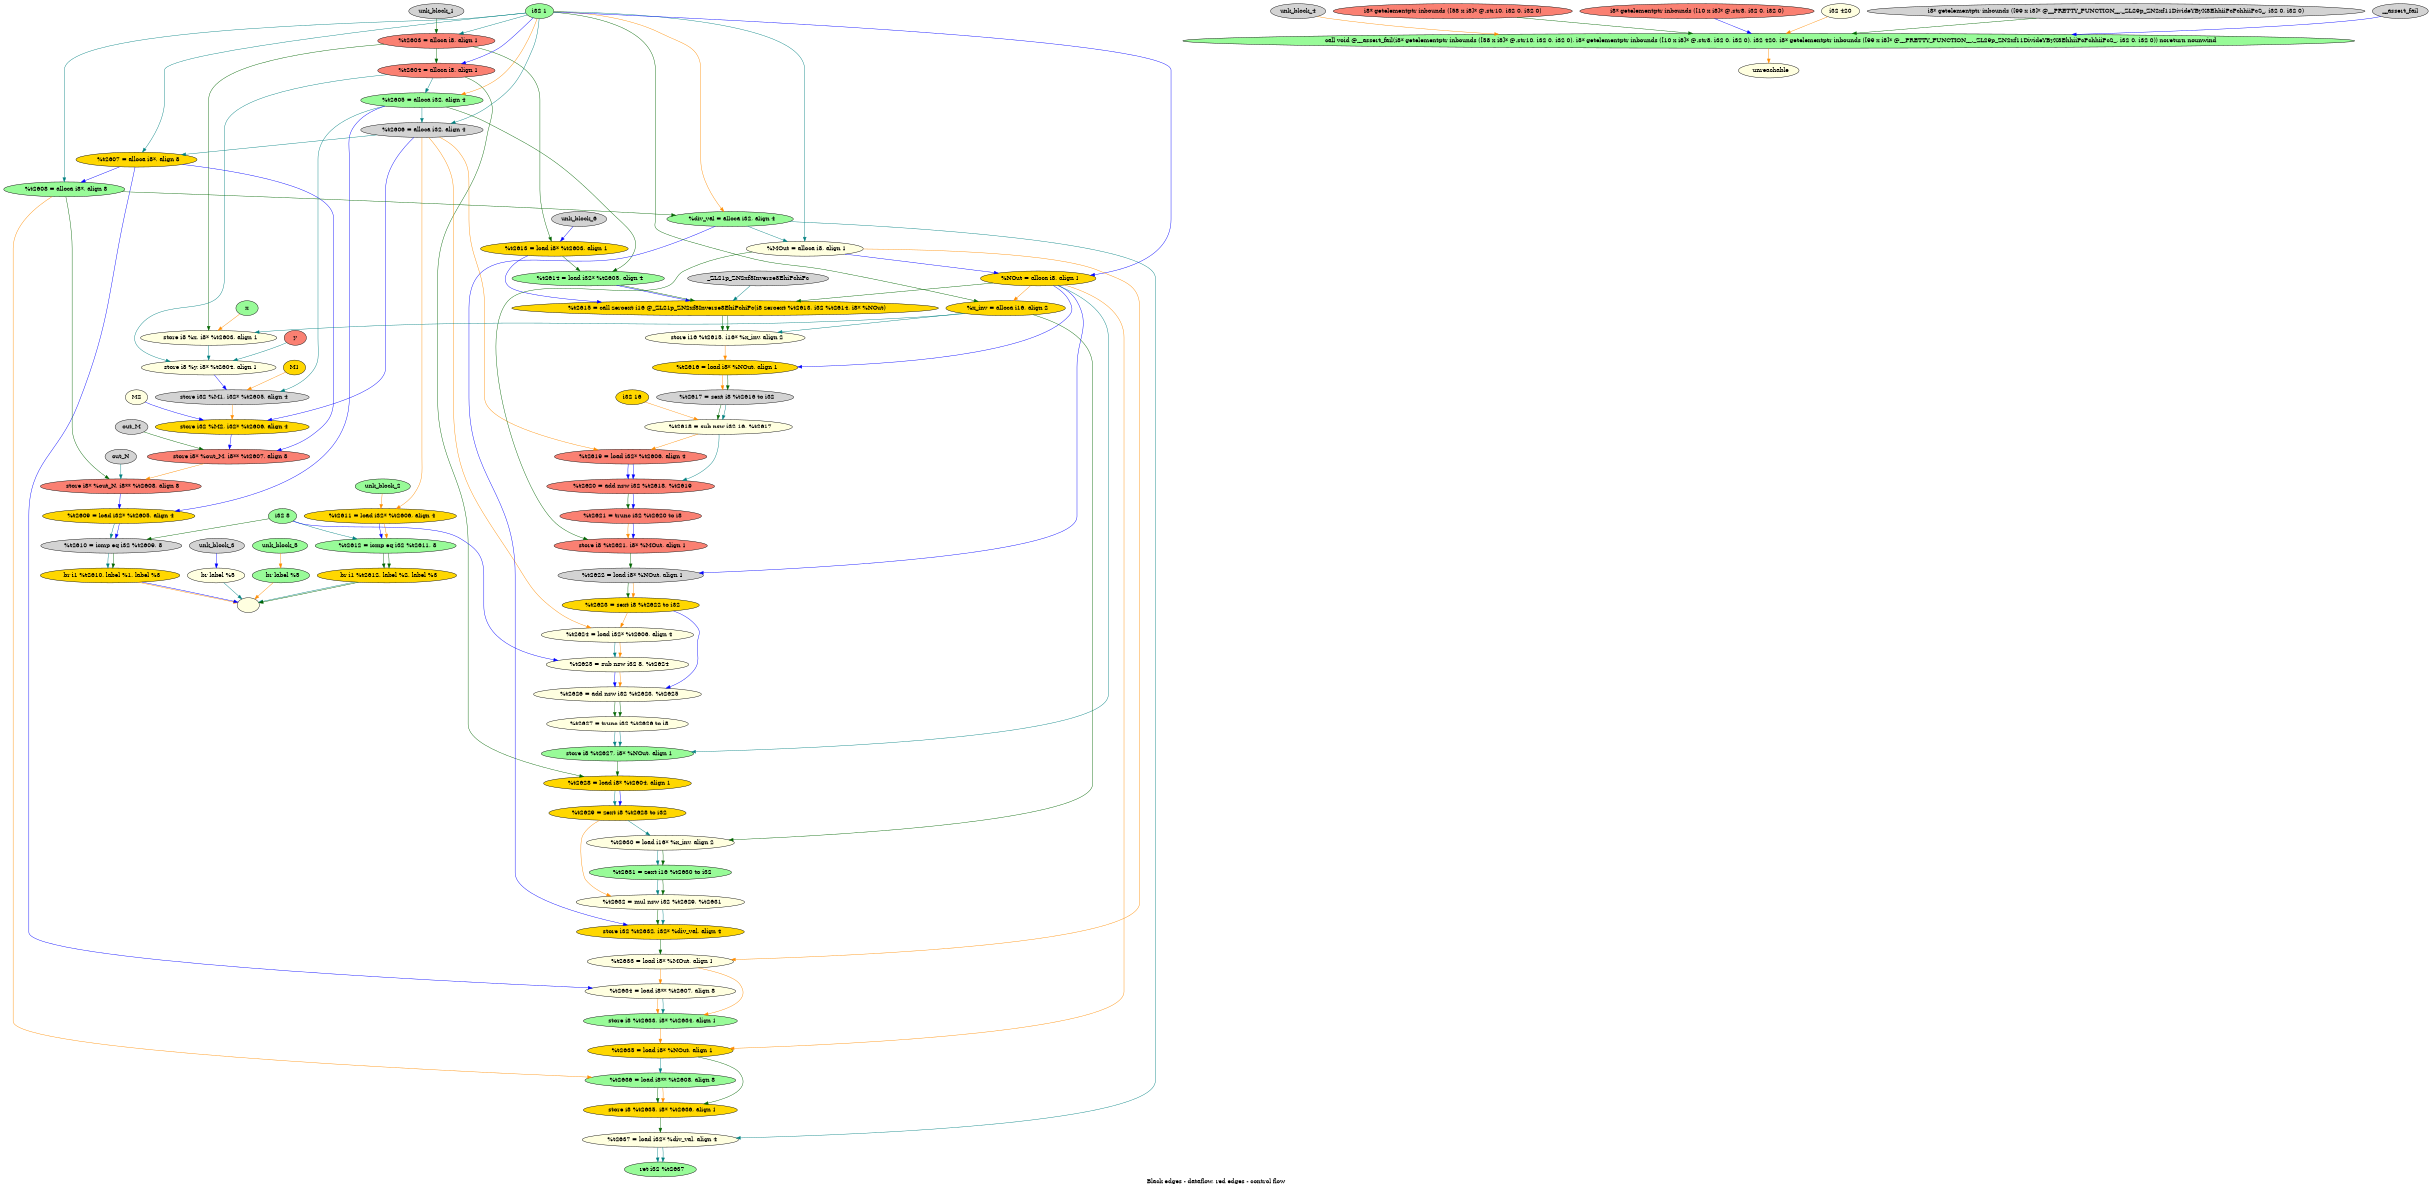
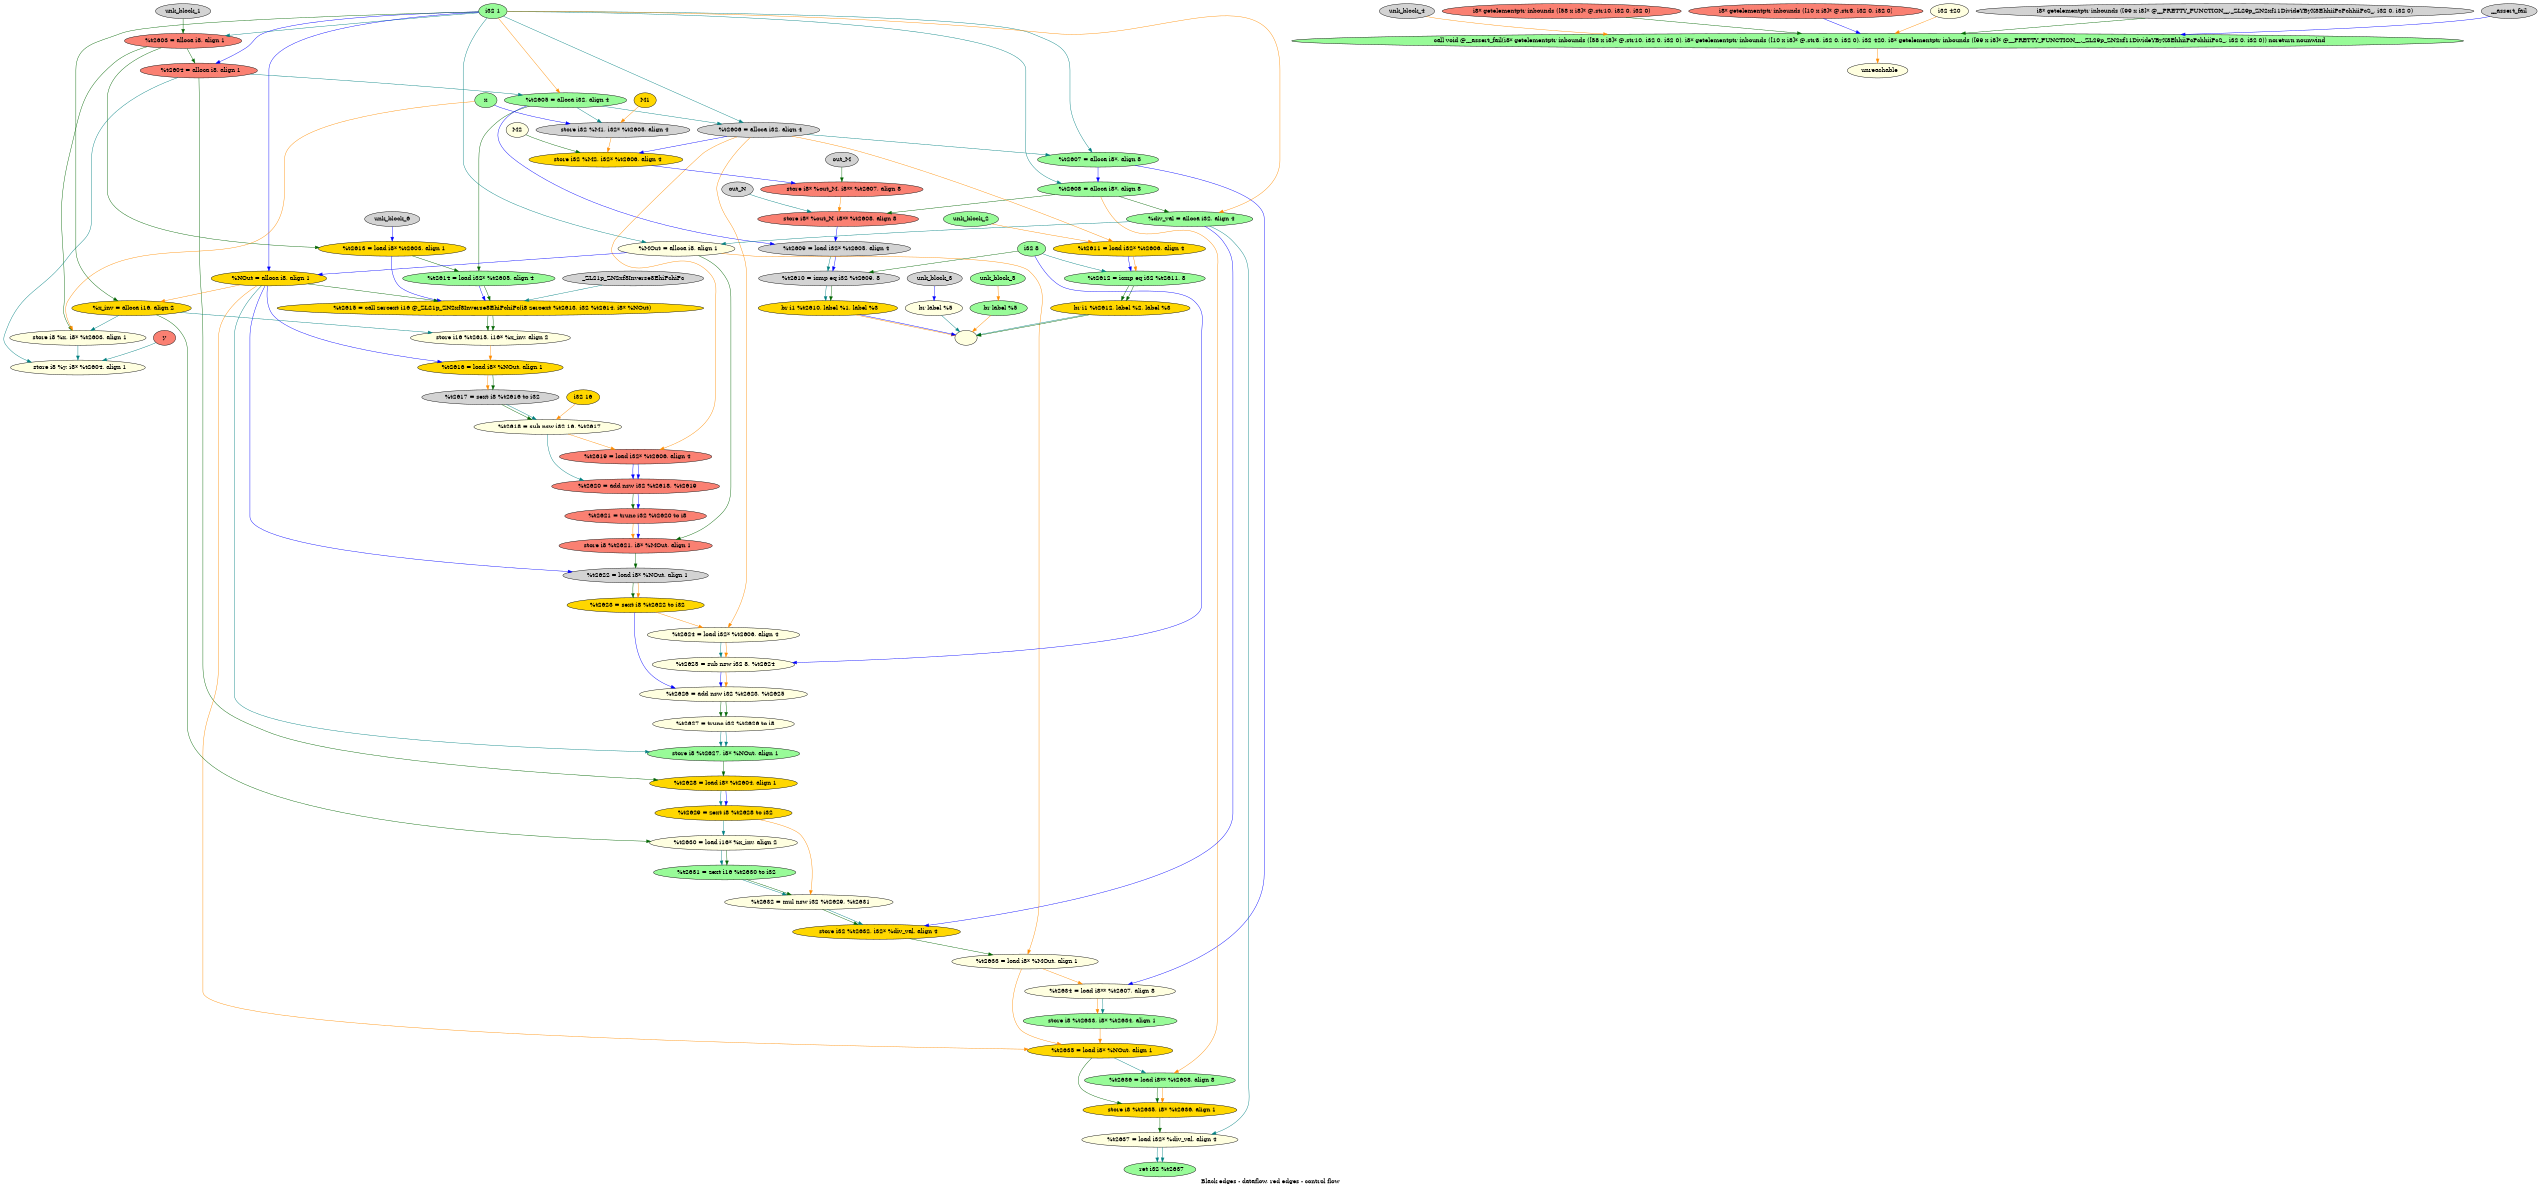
  digraph {
    compound=true
    label="Black edges - dataflow, red edges - control flow"
    node [fillcolor=lightyellow style=filled]
    edge [color=darkgreen]
    n1 [fillcolor=salmon label="  %t2603 = alloca i8, align 1"]
    n2 [fillcolor=salmon label="  %t2604 = alloca i8, align 1"]
    n3 [label="  store i8 %x, i8* %t2603, align 1"]
    n4 [fillcolor=gold label="  %t2613 = load i8* %t2603, align 1"]
    n5 [fillcolor=palegreen label="  %t2605 = alloca i32, align 4"]
    n6 [label="  store i8 %y, i8* %t2604, align 1"]
    n7 [fillcolor=gold label="  %t2628 = load i8* %t2604, align 1"]
    n8 [fillcolor=palegreen label="  %t2614 = load i32* %t2605, align 4"]
    n9 [fillcolor=gold label="  %t2615 = call zeroext i16 @_ZL21p_ZN2xf8Inverse8EhiPchiPc(i8 zeroext %t2613, i32 %t2614, i8* %NOut)"]
    n10 [fillcolor=lightgrey label="  %t2606 = alloca i32, align 4"]
    n11 [fillcolor=lightgrey label="  store i32 %M1, i32* %t2605, align 4"]
-   n12 [fillcolor=gold label="  %t2609 = load i32* %t2605, align 4"]
+   n12 [fillcolor=lightgrey label="  %t2609 = load i32* %t2605, align 4"]
    n13 [fillcolor=gold label="  %t2629 = zext i8 %t2628 to i32"]
-   n14 [fillcolor=gold label="  %t2607 = alloca i8*, align 8"]
+   n14 [fillcolor=palegreen label="  %t2607 = alloca i8*, align 8"]
    n15 [fillcolor=gold label="  store i32 %M2, i32* %t2606, align 4"]
    n16 [fillcolor=gold label="  %t2611 = load i32* %t2606, align 4"]
    n17 [fillcolor=salmon label="  %t2619 = load i32* %t2606, align 4"]
    n18 [label="  %t2624 = load i32* %t2606, align 4"]
    n19 [fillcolor=lightgrey label="  %t2610 = icmp eq i32 %t2609, 8"]
    n20 [fillcolor=palegreen label="  %t2608 = alloca i8*, align 8"]
    n21 [fillcolor=salmon label="  store i8* %out_M, i8** %t2607, align 8"]
    n22 [label="  %t2634 = load i8** %t2607, align 8"]
    n23 [fillcolor=palegreen label="  %t2612 = icmp eq i32 %t2611, 8"]
    n24 [fillcolor=salmon label="  %t2620 = add nsw i32 %t2618, %t2619"]
    n25 [label="  %t2625 = sub nsw i32 8, %t2624"]
    n26 [fillcolor=palegreen label="  %div_val = alloca i32, align 4"]
    n27 [fillcolor=salmon label="  store i8* %out_N, i8** %t2608, align 8"]
    n28 [fillcolor=palegreen label="  %t2636 = load i8** %t2608, align 8"]
    n29 [fillcolor=palegreen label="  store i8 %t2633, i8* %t2634, align 1"]
    n30 [label="  %MOut = alloca i8, align 1"]
    n31 [fillcolor=gold label="  store i32 %t2632, i32* %div_val, align 4"]
    n32 [label="  %t2637 = load i32* %div_val, align 4"]
    n33 [fillcolor=gold label="  store i8 %t2635, i8* %t2636, align 1"]
    n34 [fillcolor=gold label="  %NOut = alloca i8, align 1"]
    n35 [fillcolor=salmon label="  store i8 %t2621, i8* %MOut, align 1"]
    n36 [label="  %t2633 = load i8* %MOut, align 1"]
    n37 [fillcolor=palegreen label="  ret i32 %t2637"]
    n38 [fillcolor=gold label="  %x_inv = alloca i16, align 2"]
    n39 [fillcolor=gold label="  %t2616 = load i8* %NOut, align 1"]
    n40 [fillcolor=lightgrey label="  %t2622 = load i8* %NOut, align 1"]
    n41 [fillcolor=palegreen label="  store i8 %t2627, i8* %NOut, align 1"]
    n42 [fillcolor=gold label="  %t2635 = load i8* %NOut, align 1"]
    n43 [label="  store i16 %t2615, i16* %x_inv, align 2"]
    n44 [label="  %t2630 = load i16* %x_inv, align 2"]
    n45 [fillcolor=lightgrey label="  %t2617 = sext i8 %t2616 to i32"]
    n46 [fillcolor=gold label="  %t2623 = sext i8 %t2622 to i32"]
    n47 [fillcolor=palegreen label="  %t2631 = zext i16 %t2630 to i32"]
    n48 [fillcolor=gold label="  br i1 %t2610, label %1, label %3"]
    ""
    unk_block_1 [fillcolor=lightgrey]
    "i32 1" [fillcolor=palegreen]
    x [fillcolor=palegreen]
    y [fillcolor=salmon]
    M1 [fillcolor=gold]
    M2
    out_M [fillcolor=lightgrey]
    out_N [fillcolor=lightgrey]
    "i32 8" [fillcolor=palegreen]
    n59 [fillcolor=gold label="  br i1 %t2612, label %2, label %3"]
    n60 [label="  %t2626 = add nsw i32 %t2623, %t2625"]
    unk_block_2 [fillcolor=palegreen]
    n62 [label="  br label %5"]
    unk_block_3 [fillcolor=lightgrey]
    n64 [fillcolor=palegreen label="  call void @__assert_fail(i8* getelementptr inbounds ([58 x i8]* @.str10, i32 0, i32 0), i8* getelementptr inbounds ([10 x i8]* @.str8, i32 0, i32 0), i32 420, i8* getelementptr inbounds ([99 x i8]* @__PRETTY_FUNCTION__._ZL29p_ZN2xf11DivideYByX8EhhiiPcPchhiiPcS_, i32 0, i32 0)) noreturn nounwind"]
    n65 [label="  unreachable"]
    unk_block_4 [fillcolor=lightgrey]
    "i8* getelementptr inbounds ([58 x i8]* @.str10, i32 0, i32 0)" [fillcolor=salmon]
    "i8* getelementptr inbounds ([10 x i8]* @.str8, i32 0, i32 0)" [fillcolor=salmon]
    "i32 420"
    "i8* getelementptr inbounds ([99 x i8]* @__PRETTY_FUNCTION__._ZL29p_ZN2xf11DivideYByX8EhhiiPcPchhiiPcS_, i32 0, i32 0)" [fillcolor=lightgrey]
    __assert_fail [fillcolor=lightgrey]
    n72 [fillcolor=palegreen label="  br label %5"]
    unk_block_5 [fillcolor=palegreen]
    n74 [label="  %t2618 = sub nsw i32 16, %t2617"]
    n75 [fillcolor=salmon label="  %t2621 = trunc i32 %t2620 to i8"]
    n76 [label="  %t2627 = trunc i32 %t2626 to i8"]
    n77 [label="  %t2632 = mul nsw i32 %t2629, %t2631"]
    unk_block_6 [fillcolor=lightgrey]
    _ZL21p_ZN2xf8Inverse8EhiPchiPc [fillcolor=lightgrey]
    "i32 16" [fillcolor=gold]
    n1 -> n2 [weight=2]
    n1 -> n3
    n1 -> n4
    n2 -> n5 [color=teal weight=2]
    n2 -> n6 [color=teal]
    n2 -> n7
    n3 -> n6 [color=teal weight=2]
    n4 -> n8 [weight=2]
    n4 -> n9 [color=blue]
    n5 -> n8
    n5 -> n10 [color=teal weight=2]
    n5 -> n11 [color=teal]
    n5 -> n12 [color=blue]
-   n6 -> n11 [color=blue weight=2]
+   x -> n11 [color=blue weight=2]
    n7 -> n13 [color=teal weight=2]
    n7 -> n13 [color=blue]
    n8 -> n9 [color=blue weight=2]
    n8 -> n9
    n9 -> n43 [weight=2]
    n9 -> n43
    n10 -> n14 [color=teal weight=2]
    n10 -> n15 [color=blue]
    n10 -> n16 [color=darkorange]
    n10 -> n17 [color=darkorange]
    n10 -> n18 [color=darkorange]
    n11 -> n15 [color=darkorange weight=2]
    n12 -> n19 [color=teal weight=2]
    n12 -> n19 [color=blue]
    n13 -> n44 [color=teal weight=2]
    n13 -> n77 [color=darkorange]
    n14 -> n20 [color=blue weight=2]
-   n14 -> n21 [color=blue]
    n14 -> n22 [color=blue]
    n15 -> n21 [color=blue weight=2]
    n16 -> n23 [color=blue weight=2]
    n16 -> n23 [color=darkorange]
    n17 -> n24 [color=blue weight=2]
    n17 -> n24 [color=blue]
    n18 -> n25 [color=teal weight=2]
    n18 -> n25 [color=darkorange]
    n19 -> n48 [color=teal weight=2]
    n19 -> n48
    n20 -> n26 [weight=2]
    n20 -> n27
    n20 -> n28 [color=darkorange]
    n21 -> n27 [color=darkorange weight=2]
    n22 -> n29 [color=darkorange weight=2]
    n22 -> n29 [color=teal]
    n23 -> n59 [weight=2]
    n23 -> n59
    n24 -> n75 [weight=2]
    n24 -> n75 [color=blue]
    n25 -> n60 [color=blue weight=2]
    n25 -> n60 [color=darkorange]
    n26 -> n30 [color=teal weight=2]
    n26 -> n31 [color=blue]
    n26 -> n32 [color=teal]
    n27 -> n12 [color=blue weight=2]
    n28 -> n33 [weight=2]
    n28 -> n33 [color=darkorange]
    n29 -> n42 [color=darkorange weight=2]
    n30 -> n34 [color=blue weight=2]
    n30 -> n35
    n30 -> n36 [color=darkorange]
    n31 -> n36 [weight=2]
    n32 -> n37 [color=teal weight=2]
    n32 -> n37 [color=teal]
    n33 -> n32 [weight=2]
    n34 -> n9
    n34 -> n38 [color=darkorange weight=2]
    n34 -> n39 [color=blue]
    n34 -> n40 [color=blue]
    n34 -> n41 [color=teal]
    n34 -> n42 [color=darkorange]
    n35 -> n40 [weight=2]
    n36 -> n22 [color=darkorange weight=2]
-   n36 -> n29 [color=darkorange]
+   n36 -> n42 [color=darkorange]
    n38 -> n3 [color=teal weight=2]
    n38 -> n43 [color=teal]
    n38 -> n44
    n39 -> n45 [color=darkorange weight=2]
    n39 -> n45
    n40 -> n46 [weight=2]
    n40 -> n46 [color=darkorange]
    n41 -> n7 [weight=2]
    n42 -> n28 [color=teal weight=2]
    n42 -> n33
    n43 -> n39 [color=darkorange weight=2]
    n44 -> n47 [color=teal weight=2]
    n44 -> n47
    n45 -> n74 [weight=2]
    n45 -> n74 [color=teal]
    n46 -> n18 [color=darkorange weight=2]
    n46 -> n60 [color=blue]
    n47 -> n77 [color=teal weight=2]
    n47 -> n77
    n48 -> "" [color=darkorange]
    n48 -> "" [color=blue]
    unk_block_1 -> n1
    "i32 1" -> n1 [color=teal]
    "i32 1" -> n2 [color=blue]
    "i32 1" -> n5 [color=darkorange]
    "i32 1" -> n10 [color=teal]
    "i32 1" -> n14 [color=teal]
    "i32 1" -> n20 [color=teal]
    "i32 1" -> n26 [color=darkorange]
    "i32 1" -> n30 [color=teal]
    "i32 1" -> n34 [color=blue]
    "i32 1" -> n38
    x -> n3 [color=darkorange]
    y -> n6 [color=teal]
    M1 -> n11 [color=darkorange]
-   M2 -> n15 [color=blue]
+   M2 -> n15
    out_M -> n21
    out_N -> n27 [color=teal]
    "i32 8" -> n19
    "i32 8" -> n23 [color=teal]
    "i32 8" -> n25 [color=blue]
    n59 -> "" [color=teal]
    n59 -> ""
    n60 -> n76 [weight=2]
    n60 -> n76
    unk_block_2 -> n16 [color=darkorange]
    n62 -> "" [color=teal]
    unk_block_3 -> n62 [color=blue]
    n64 -> n65 [color=darkorange weight=2]
    unk_block_4 -> n64 [color=darkorange]
    "i8* getelementptr inbounds ([58 x i8]* @.str10, i32 0, i32 0)" -> n64
    "i8* getelementptr inbounds ([10 x i8]* @.str8, i32 0, i32 0)" -> n64 [color=blue]
    "i32 420" -> n64 [color=darkorange]
    "i8* getelementptr inbounds ([99 x i8]* @__PRETTY_FUNCTION__._ZL29p_ZN2xf11DivideYByX8EhhiiPcPchhiiPcS_, i32 0, i32 0)" -> n64
    __assert_fail -> n64 [color=blue]
    n72 -> "" [color=darkorange]
    unk_block_5 -> n72 [color=darkorange]
    n74 -> n17 [color=darkorange weight=2]
    n74 -> n24 [color=teal]
    n75 -> n35 [color=darkorange weight=2]
    n75 -> n35 [color=blue]
    n76 -> n41 [color=teal weight=2]
    n76 -> n41 [color=teal]
    n77 -> n31 [weight=2]
    n77 -> n31 [color=teal]
    unk_block_6 -> n4 [color=blue]
    _ZL21p_ZN2xf8Inverse8EhiPchiPc -> n9 [color=teal]
    "i32 16" -> n74 [color=darkorange]
  }
